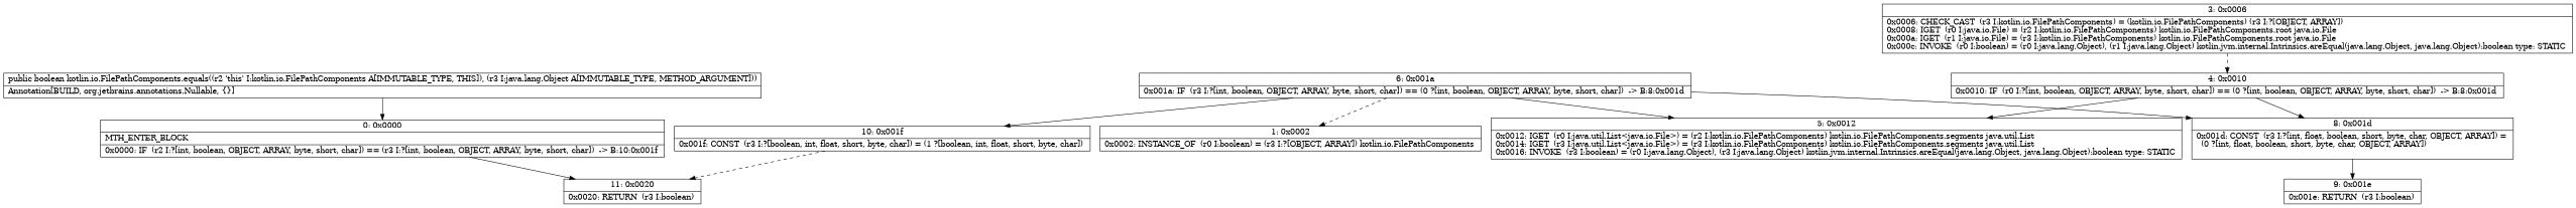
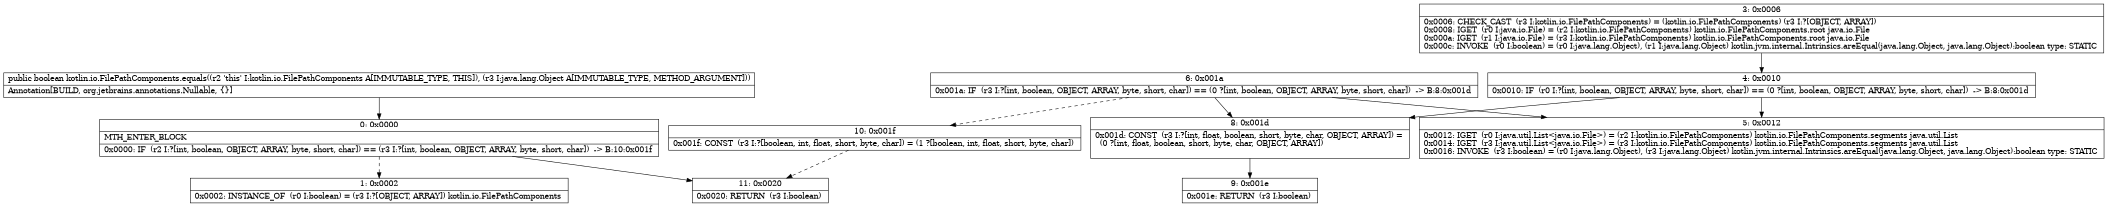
  digraph {
    node [shape=record]
    n1 [label="{0\:\ 0x0000|MTH_ENTER_BLOCK\l|0x0000: IF  (r2 I:?[int, boolean, OBJECT, ARRAY, byte, short, char]) == (r3 I:?[int, boolean, OBJECT, ARRAY, byte, short, char])  \-\> B:10:0x001f \l}"]
    n2 [label="{1\:\ 0x0002|0x0002: INSTANCE_OF  (r0 I:boolean) = (r3 I:?[OBJECT, ARRAY]) kotlin.io.FilePathComponents \l}"]
    n3 [label="{11\:\ 0x0020|0x0020: RETURN  (r3 I:boolean) \l}"]
    n4 [label="{10\:\ 0x001f|0x001f: CONST  (r3 I:?[boolean, int, float, short, byte, char]) = (1 ?[boolean, int, float, short, byte, char]) \l}"]
    n5 [label="{3\:\ 0x0006|0x0006: CHECK_CAST  (r3 I:kotlin.io.FilePathComponents) = (kotlin.io.FilePathComponents) (r3 I:?[OBJECT, ARRAY]) \l0x0008: IGET  (r0 I:java.io.File) = (r2 I:kotlin.io.FilePathComponents) kotlin.io.FilePathComponents.root java.io.File \l0x000a: IGET  (r1 I:java.io.File) = (r3 I:kotlin.io.FilePathComponents) kotlin.io.FilePathComponents.root java.io.File \l0x000c: INVOKE  (r0 I:boolean) = (r0 I:java.lang.Object), (r1 I:java.lang.Object) kotlin.jvm.internal.Intrinsics.areEqual(java.lang.Object, java.lang.Object):boolean type: STATIC \l}"]
    n6 [label="{4\:\ 0x0010|0x0010: IF  (r0 I:?[int, boolean, OBJECT, ARRAY, byte, short, char]) == (0 ?[int, boolean, OBJECT, ARRAY, byte, short, char])  \-\> B:8:0x001d \l}"]
    n7 [label="{8\:\ 0x001d|0x001d: CONST  (r3 I:?[int, float, boolean, short, byte, char, OBJECT, ARRAY]) = \l  (0 ?[int, float, boolean, short, byte, char, OBJECT, ARRAY])\l \l}"]
    n8 [label="{9\:\ 0x001e|0x001e: RETURN  (r3 I:boolean) \l}"]
    n9 [label="{5\:\ 0x0012|0x0012: IGET  (r0 I:java.util.List\<java.io.File\>) = (r2 I:kotlin.io.FilePathComponents) kotlin.io.FilePathComponents.segments java.util.List \l0x0014: IGET  (r3 I:java.util.List\<java.io.File\>) = (r3 I:kotlin.io.FilePathComponents) kotlin.io.FilePathComponents.segments java.util.List \l0x0016: INVOKE  (r3 I:boolean) = (r0 I:java.lang.Object), (r3 I:java.lang.Object) kotlin.jvm.internal.Intrinsics.areEqual(java.lang.Object, java.lang.Object):boolean type: STATIC \l}"]
    n10 [label="{6\:\ 0x001a|0x001a: IF  (r3 I:?[int, boolean, OBJECT, ARRAY, byte, short, char]) == (0 ?[int, boolean, OBJECT, ARRAY, byte, short, char])  \-\> B:8:0x001d \l}"]
    n11 [label="{public boolean kotlin.io.FilePathComponents.equals((r2 'this' I:kotlin.io.FilePathComponents A[IMMUTABLE_TYPE, THIS]), (r3 I:java.lang.Object A[IMMUTABLE_TYPE, METHOD_ARGUMENT]))  | Annotation[BUILD, org.jetbrains.annotations.Nullable, \{\}]\l}"]
-   n10 -> n2 [style=dashed]
+   n1 -> n2 [style=dashed]
    n1 -> n3
    n4 -> n3 [style=dashed]
-   n5 -> n6 [style=dashed]
+   n5 -> n6
    n6 -> n7
    n6 -> n9 [style=solid]
    n7 -> n8
-   n10 -> n4 [style=solid]
+   n10 -> n4 [style=dashed]
    n10 -> n7
    n10 -> n9
    n11 -> n1
  }
